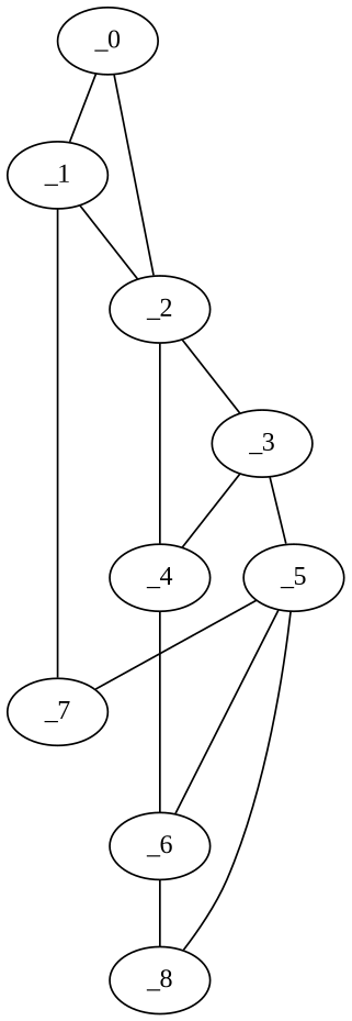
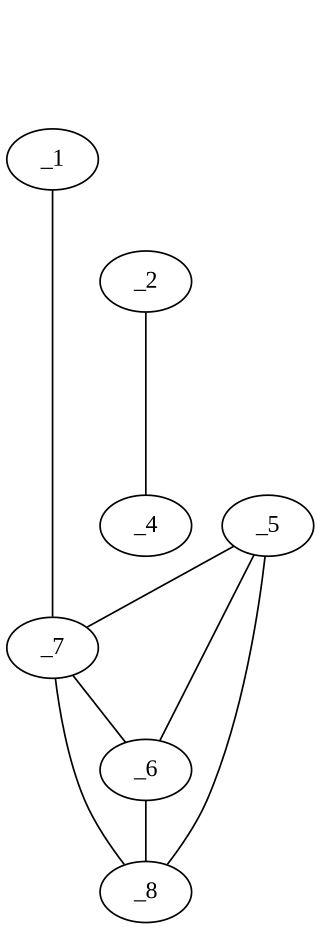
  graph {
    fontname="Liberation Serif"
    node [fontname="Liberation Serif"]
    edge [fontname="Liberation Serif" valence=1]
-   _0 [x=18 y=65]
    _1 [x=31 y=70]
    _2 [x=37 y=33]
    _7 [x=123 y=77]
-   _3 [x=45 y=37]
    _4 [x=89 y=24]
    _5 [x=98 y=34]
    _6 [x=103 y=28]
    _8 [x=124 y=71]
-   _0 -- _1
-   _0 -- _2
-   _1 -- _2 [valence=2]
    _1 -- _7
-   _2 -- _3 [valence=2]
    _2 -- _4
-   _3 -- _4 [valence=2]
-   _3 -- _5 [valence=2]
-   _4 -- _6
+   _7 -- _8
+   _7 -- _6
    _5 -- _7
    _5 -- _6 [valence=2]
    _5 -- _8 [valence=2]
    _6 -- _8
  }
